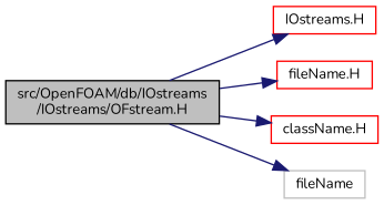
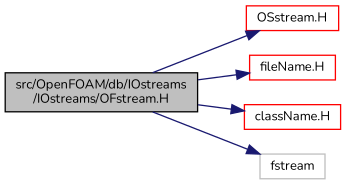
  digraph {
    fontname=Nunito
    rankdir=LR
    node [color=red fontname=Nunito fontsize=10 shape=record]
    edge [color=midnightblue fontname=Nunito fontsize=10 labelfontname=Helvetica labelfontsize=10 style=solid]
    n1 [color=black fillcolor=grey75 fontcolor=black height=0.2 label="src/OpenFOAM/db/IOstreams\l/IOstreams/OFstream.H" style=filled width=0.4]
-   n2 [height=0.2 label="IOstreams.H" width=0.4]
+   n2 [height=0.2 label="OSstream.H" width=0.4]
    n3 [height=0.2 label="fileName.H" width=0.4]
    n4 [height=0.2 label="className.H" width=0.4]
-   n5 [color=grey75 height=0.2 label=fileName width=0.4]
+   n5 [color=grey75 height=0.2 label=fstream width=0.4]
    n1 -> n2
    n1 -> n3
    n1 -> n4
    n1 -> n5
  }
